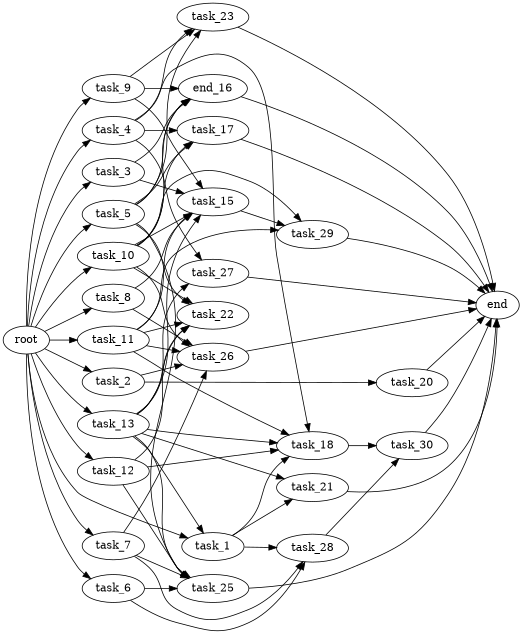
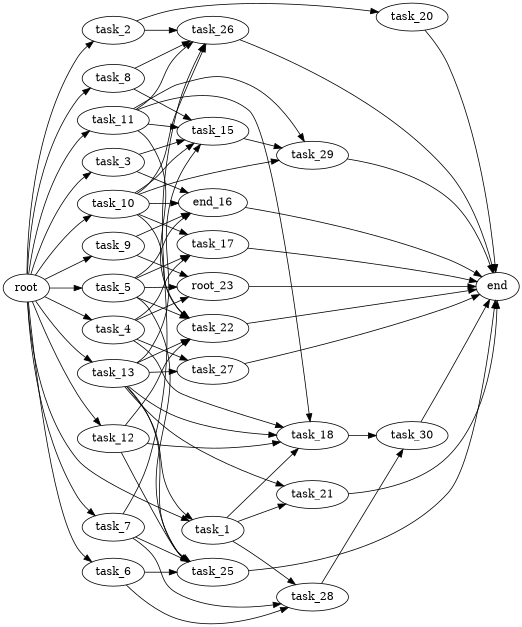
  digraph {
    rankdir=LR
    root
    task_1
    task_2
    task_3
    task_4
    task_5
    task_6
    task_7
    task_8
    task_9
    task_10
    task_11
    task_12
    task_13
    task_18
    task_21
    task_28
    task_20
    task_26
    task_15
    n21 [label=end_16]
    task_17
-   task_23
+   task_23 [label=root_23]
    task_27
    task_22
    task_25
    task_29
    task_30
    end
    root -> task_1
    root -> task_2
    root -> task_3
    root -> task_4
    root -> task_5
    root -> task_6
    root -> task_7
    root -> task_8
    root -> task_9
    root -> task_10
    root -> task_11
    root -> task_12
    root -> task_13
    task_1 -> task_18
    task_1 -> task_21
    task_1 -> task_28
    task_2 -> task_20
    task_2 -> task_26
    task_3 -> task_15
    task_3 -> n21
    task_4 -> task_18
    task_4 -> task_17
    task_4 -> task_23
    task_4 -> task_27
    task_5 -> n21
    task_5 -> task_17
    task_5 -> task_23
    task_5 -> task_22
    task_5 -> task_25
    task_6 -> task_28
    task_6 -> task_25
    task_7 -> task_28
    task_7 -> task_26
    task_7 -> task_25
    task_8 -> task_26
    task_8 -> task_15
-   task_9 -> task_15
    task_9 -> n21
    task_9 -> task_23
    task_10 -> task_26
    task_10 -> task_15
    task_10 -> n21
    task_10 -> task_17
    task_10 -> task_22
    task_10 -> task_29
    task_11 -> task_18
    task_11 -> task_26
    task_11 -> task_15
    task_11 -> task_22
    task_11 -> task_29
    task_12 -> task_18
    task_12 -> task_22
    task_12 -> task_25
    task_13 -> task_1
    task_13 -> task_18
    task_13 -> task_21
    task_13 -> task_15
    task_13 -> task_27
    task_13 -> task_22
    task_13 -> task_25
    task_18 -> task_30
    task_21 -> end
    task_28 -> task_30
    task_20 -> end
    task_26 -> end
    task_15 -> task_29
    n21 -> end
    task_17 -> end
    task_23 -> end
    task_27 -> end
+   task_22 -> end
    task_25 -> end
    task_29 -> end
    task_30 -> end
  }
